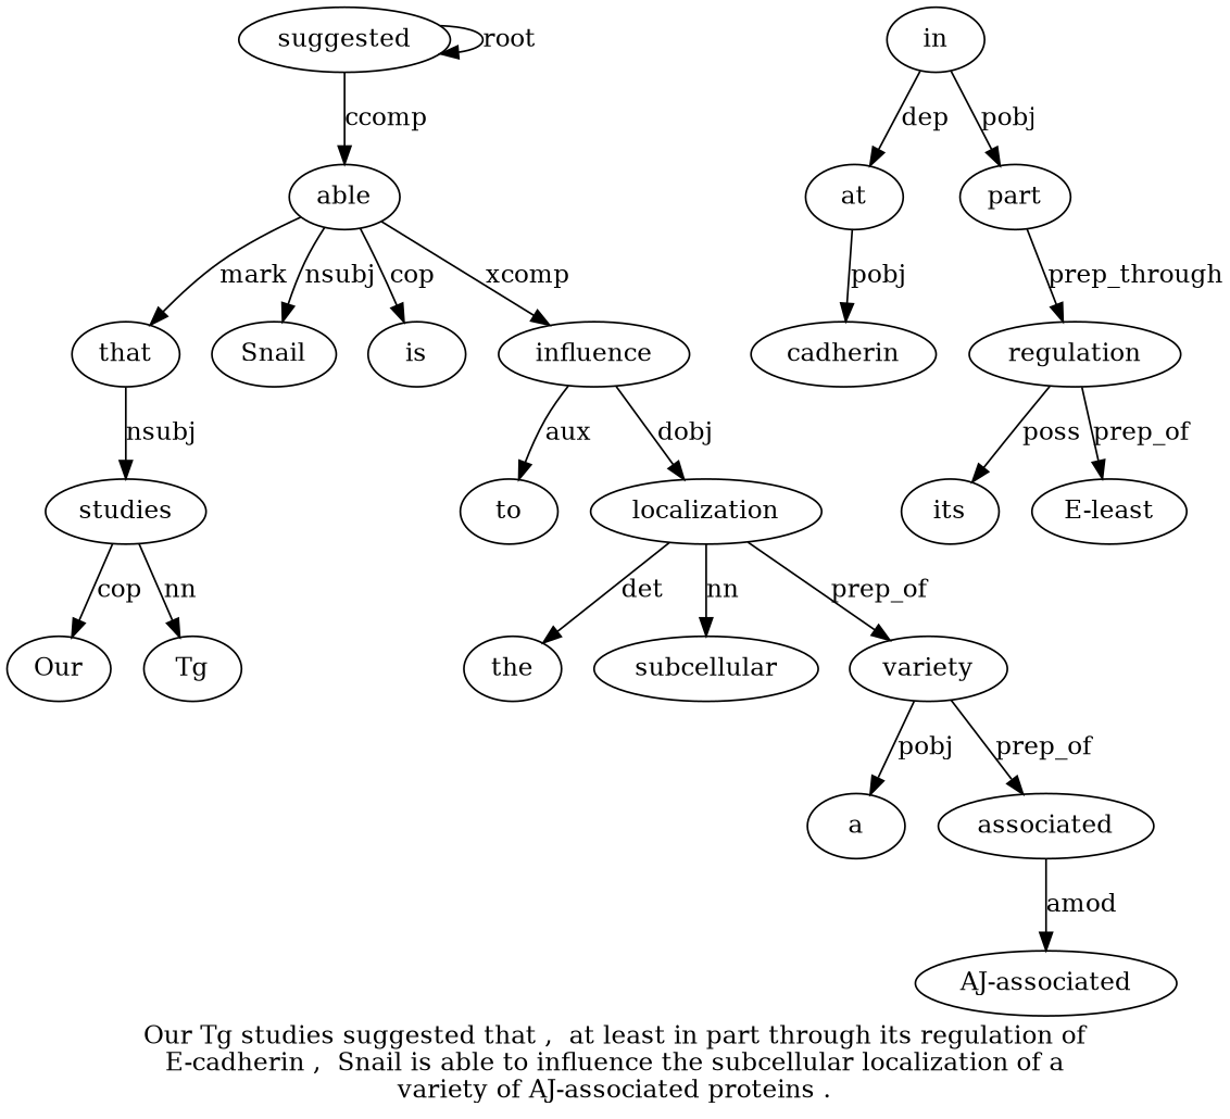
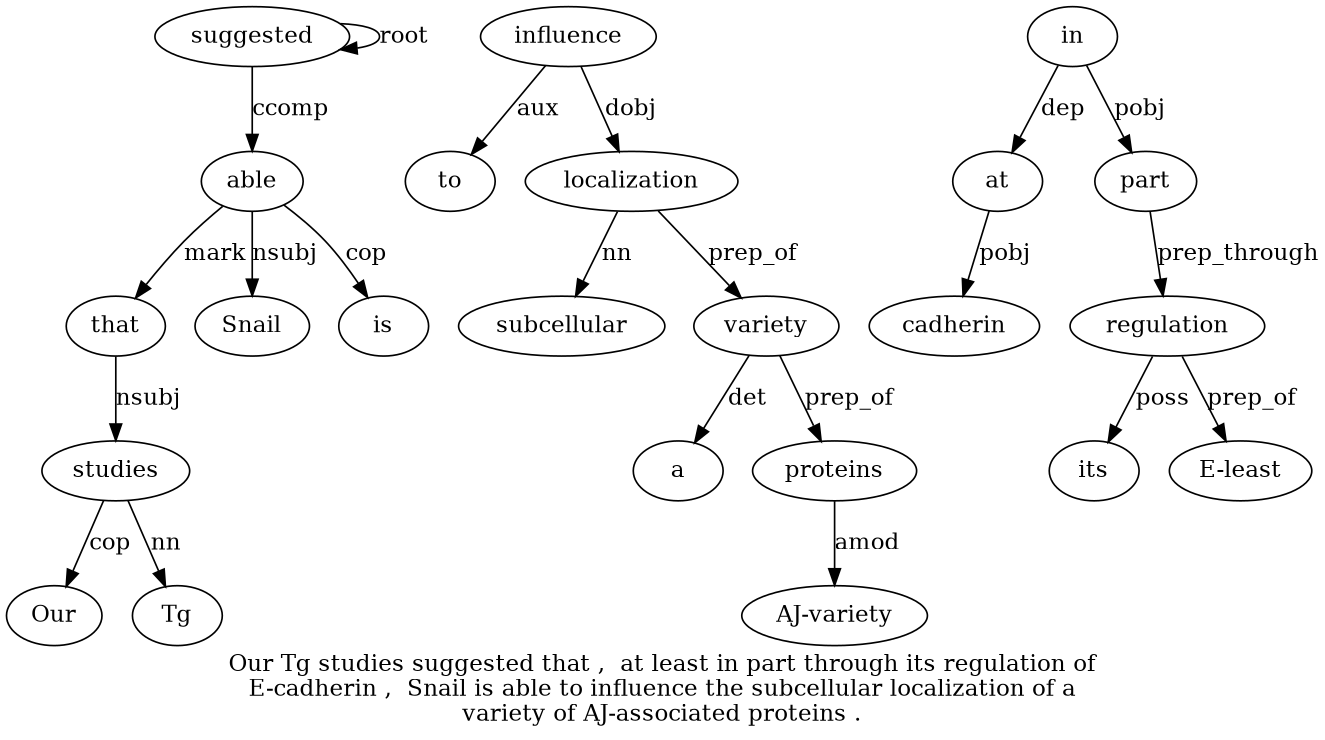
  digraph {
    label="Our Tg studies suggested that ,  at least in part through its regulation of\nE-cadherin ,  Snail is able to influence the subcellular localization of a\nvariety of AJ-associated proteins ."
    node [fillcolor=white style=filled]
    n1 [label=studies]
    n2 [label=Our]
    n3 [label=Tg]
    n4 [label=suggested]
    n5 [label=able]
    n6 [label=that]
    n7 [label=Snail]
    n8 [label=is]
    n9 [label=influence]
    n10 [label=in]
    n11 [label=at]
    n12 [label=part]
    n13 [label=to]
    n14 [label=localization]
    n15 [label=cadherin]
    n16 [label=regulation]
    n17 [label=its]
    n18 [label="E-least"]
-   n19 [label=the]
    n20 [label=subcellular]
    n21 [label=variety]
    n22 [label=a]
-   n23 [label=associated]
-   n24 [label="AJ-associated"]
+   n23 [label=proteins]
+   n24 [label="AJ-variety"]
    n1 -> n2 [label=cop]
    n1 -> n3 [label=nn]
    n4 -> n4 [label=root]
    n4 -> n5 [label=ccomp]
    n5 -> n6 [label=mark]
    n5 -> n7 [label=nsubj]
    n5 -> n8 [label=cop]
-   n5 -> n9 [label=xcomp]
    n6 -> n1 [label=nsubj]
    n9 -> n13 [label=aux]
    n9 -> n14 [label=dobj]
    n10 -> n11 [label=dep]
    n10 -> n12 [label=pobj]
    n11 -> n15 [label=pobj]
    n12 -> n16 [label=prep_through]
-   n14 -> n19 [label=det]
    n14 -> n20 [label=nn]
    n14 -> n21 [label=prep_of]
    n16 -> n17 [label=poss]
    n16 -> n18 [label=prep_of]
-   n21 -> n22 [label=pobj]
+   n21 -> n22 [label=det]
    n21 -> n23 [label=prep_of]
    n23 -> n24 [label=amod]
  }
